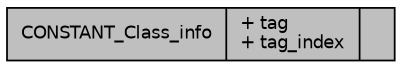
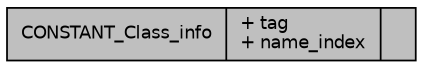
  digraph {
    rankdir=LR
-   n1 [color=black fillcolor=grey75 fontcolor=black fontname=Helvetica fontsize=10 height=0.2 label="{CONSTANT_Class_info\n|+ tag\l+ tag_index\l|}" shape=record style=filled width=0.4]
+   n1 [color=black fillcolor=grey75 fontcolor=black fontname=Helvetica fontsize=10 height=0.2 label="{CONSTANT_Class_info\n|+ tag\l+ name_index\l|}" shape=record style=filled width=0.4]
  }
